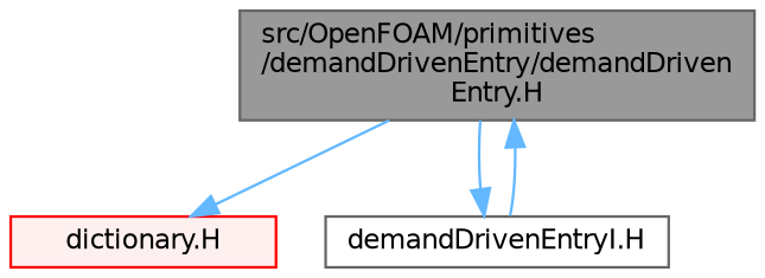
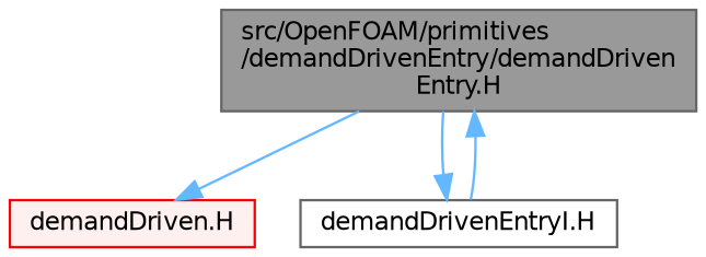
  digraph {
    node [fontname=Helvetica fontsize=10 shape=box style=filled]
    edge [color=steelblue1 fontname=Helvetica fontsize=10 labelfontname=Helvetica labelfontsize=10 style=solid]
    n1 [color=gray40 fillcolor=grey60 fontcolor=black height=0.2 label="src/OpenFOAM/primitives\l/demandDrivenEntry/demandDriven\lEntry.H" width=0.4]
-   n2 [color=red fillcolor="#FFF0F0" height=0.2 label="dictionary.H" width=0.4]
+   n2 [color=red fillcolor="#FFF0F0" height=0.2 label="demandDriven.H" width=0.4]
    n3 [color=grey40 fillcolor=white height=0.2 label="demandDrivenEntryI.H" width=0.4]
    n1 -> n2
    n1 -> n3
    n3 -> n1
  }
